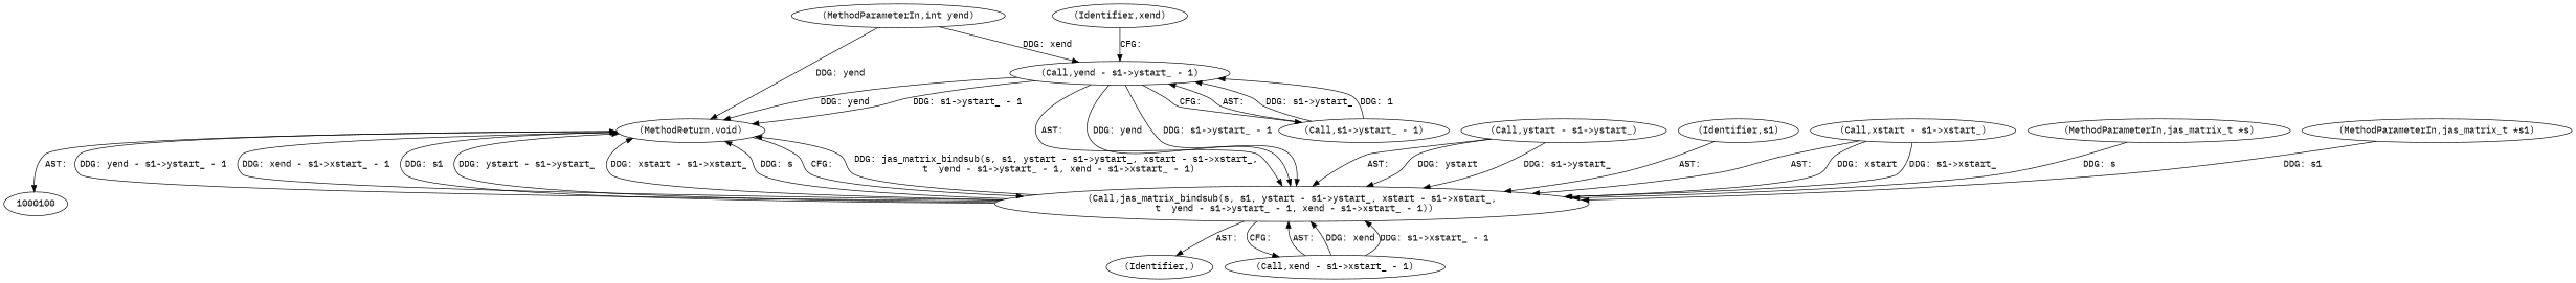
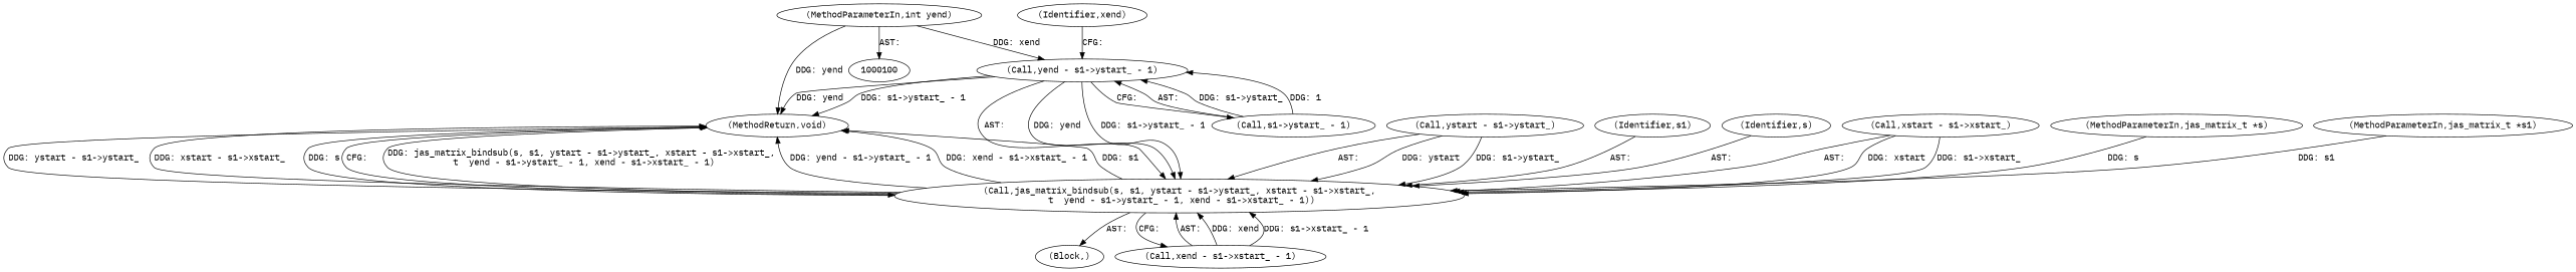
  digraph {
    fontname="IBM Plex Mono"
    node [fontname="IBM Plex Mono"]
    edge [fontname="IBM Plex Mono"]
    n1 [label="(MethodParameterIn,int yend)"]
    n2 [label="(Call,yend - s1->ystart_ - 1)"]
    n3 [label="(MethodReturn,void)"]
    1000100
    n5 [label="(Call,jas_matrix_bindsub(s, s1, ystart - s1->ystart_, xstart - s1->xstart_,\n \t  yend - s1->ystart_ - 1, xend - s1->xstart_ - 1))"]
    n6 [label="(Call,s1->ystart_ - 1)"]
-   n7 [label="(Identifier,)"]
+   n7 [label="(Block,)"]
    n8 [label="(Call,xend - s1->xstart_ - 1)"]
    n9 [label="(Call,ystart - s1->ystart_)"]
    n10 [label="(Identifier,xend)"]
    n11 [label="(Identifier,s1)"]
+   n12 [label="(Identifier,s)"]
    n13 [label="(Call,xstart - s1->xstart_)"]
    n14 [label="(MethodParameterIn,jas_matrix_t *s)"]
    n15 [label="(MethodParameterIn,jas_matrix_t *s1)"]
    n1 -> n2 [label="DDG: xend"]
    n1 -> n3 [label="DDG: yend"]
-   n3 -> 1000100 [label="AST: "]
+   n1 -> 1000100 [label="AST: "]
    n2 -> n3 [label="DDG: s1->ystart_ - 1"]
    n2 -> n3 [label="DDG: yend"]
    n2 -> n5 [label="AST: "]
    n2 -> n5 [label="DDG: yend"]
    n2 -> n5 [label="DDG: s1->ystart_ - 1"]
    n2 -> n6 [label="CFG: "]
    n3 -> n5 [label="CFG: "]
    n5 -> n3 [label="DDG: jas_matrix_bindsub(s, s1, ystart - s1->ystart_, xstart - s1->xstart_,\n \t  yend - s1->ystart_ - 1, xend - s1->xstart_ - 1)"]
    n5 -> n3 [label="DDG: yend - s1->ystart_ - 1"]
    n5 -> n3 [label="DDG: xend - s1->xstart_ - 1"]
    n5 -> n3 [label="DDG: s1"]
    n5 -> n3 [label="DDG: ystart - s1->ystart_"]
    n5 -> n3 [label="DDG: xstart - s1->xstart_"]
    n5 -> n3 [label="DDG: s"]
    n5 -> n7 [label="AST: "]
    n5 -> n8 [label="CFG: "]
    n6 -> n2 [label="AST: "]
    n6 -> n2 [label="DDG: s1->ystart_"]
    n6 -> n2 [label="DDG: 1"]
    n8 -> n5 [label="AST: "]
    n8 -> n5 [label="DDG: xend"]
    n8 -> n5 [label="DDG: s1->xstart_ - 1"]
    n9 -> n5 [label="AST: "]
    n9 -> n5 [label="DDG: ystart"]
    n9 -> n5 [label="DDG: s1->ystart_"]
    n10 -> n2 [label="CFG: "]
    n11 -> n5 [label="AST: "]
+   n12 -> n5 [label="AST: "]
    n13 -> n5 [label="AST: "]
    n13 -> n5 [label="DDG: xstart"]
    n13 -> n5 [label="DDG: s1->xstart_"]
    n14 -> n5 [label="DDG: s"]
    n15 -> n5 [label="DDG: s1"]
  }
